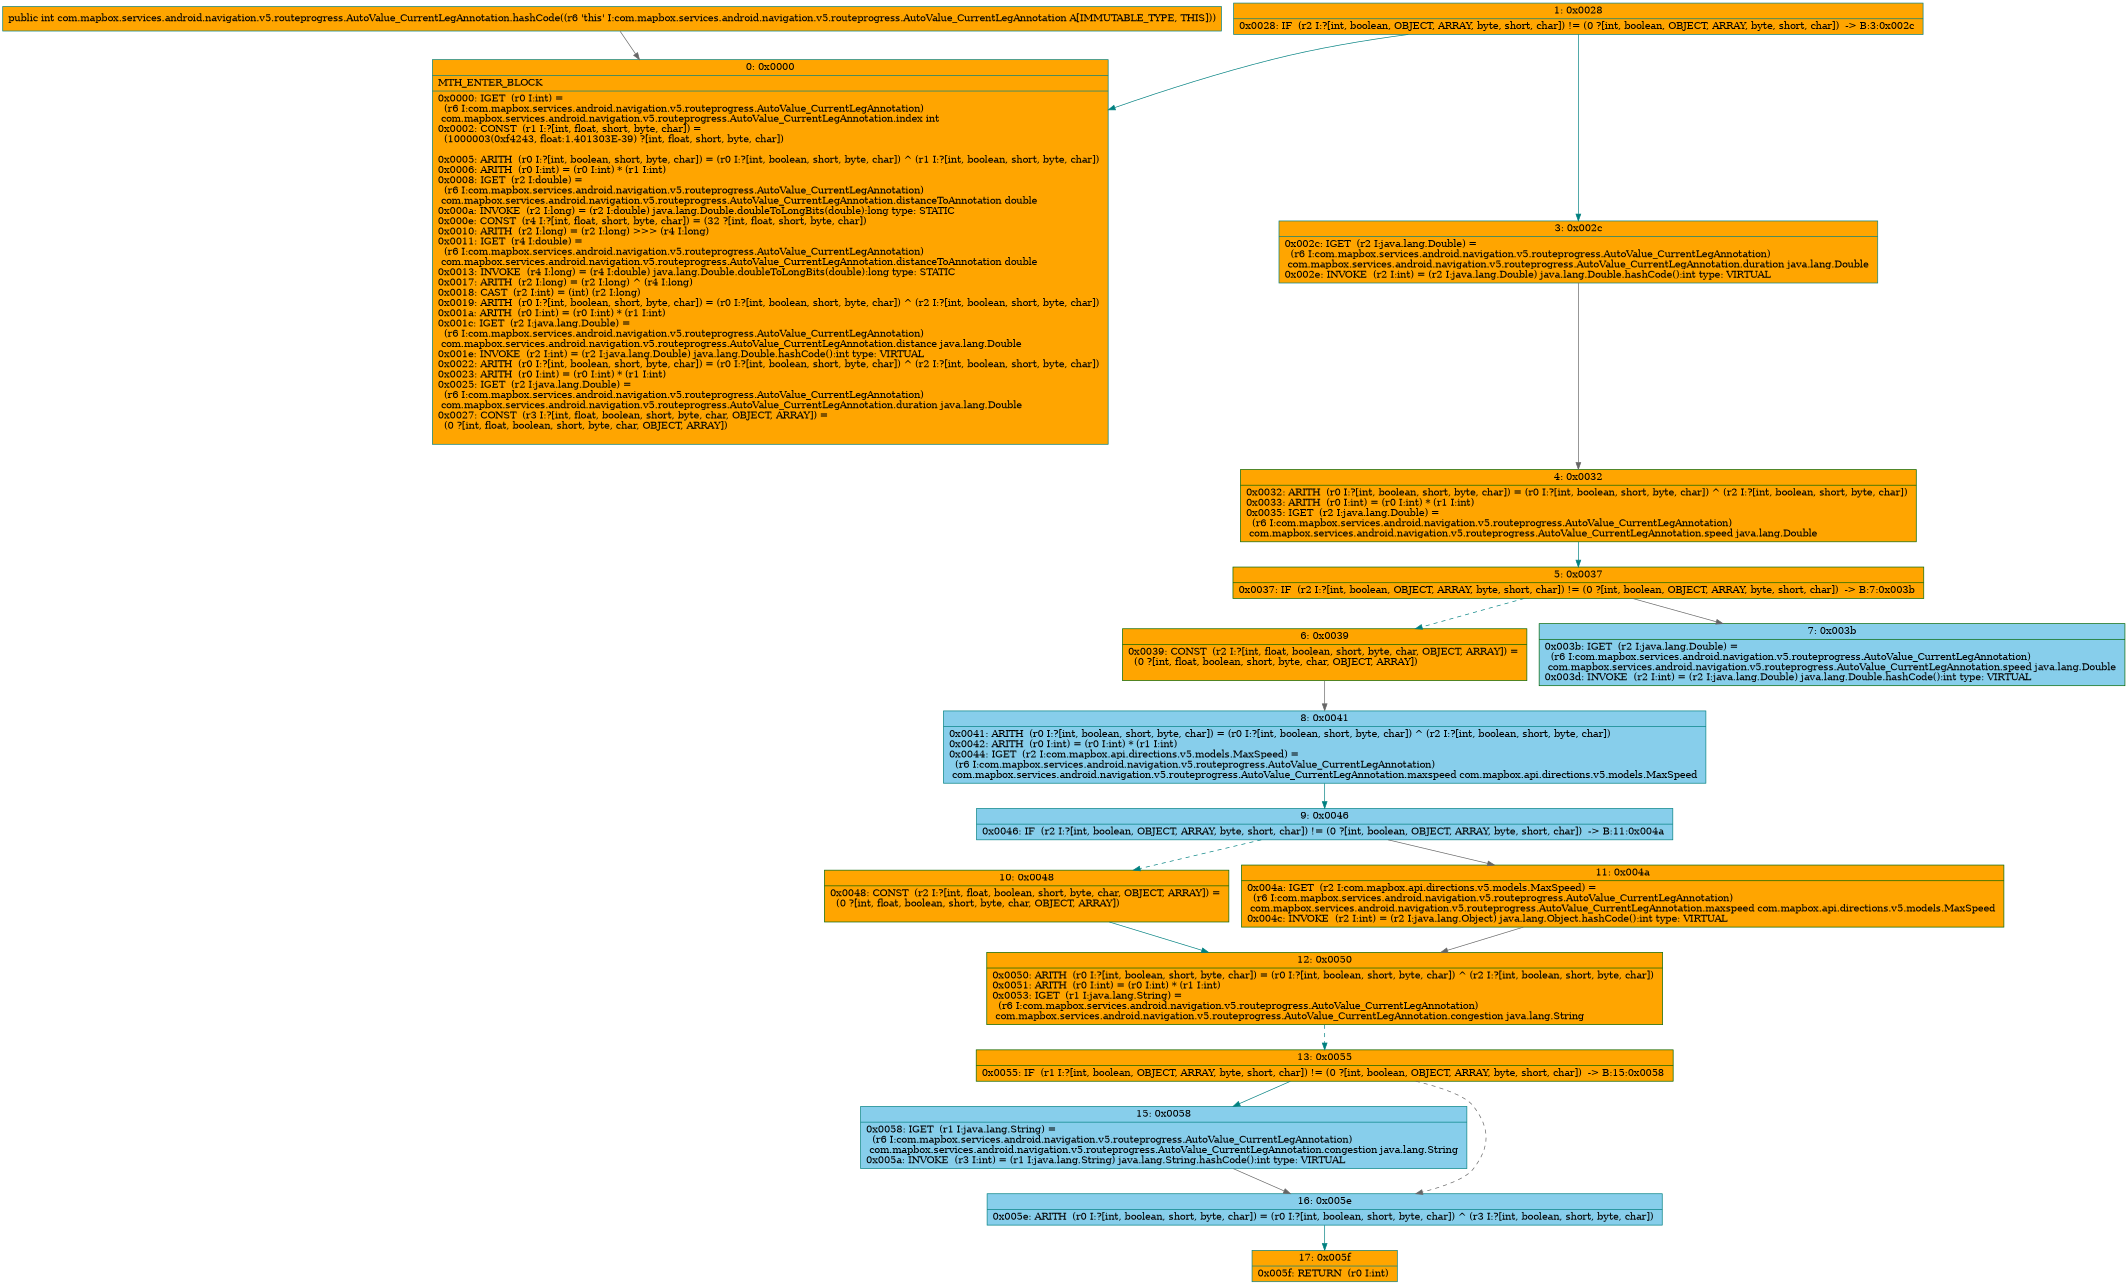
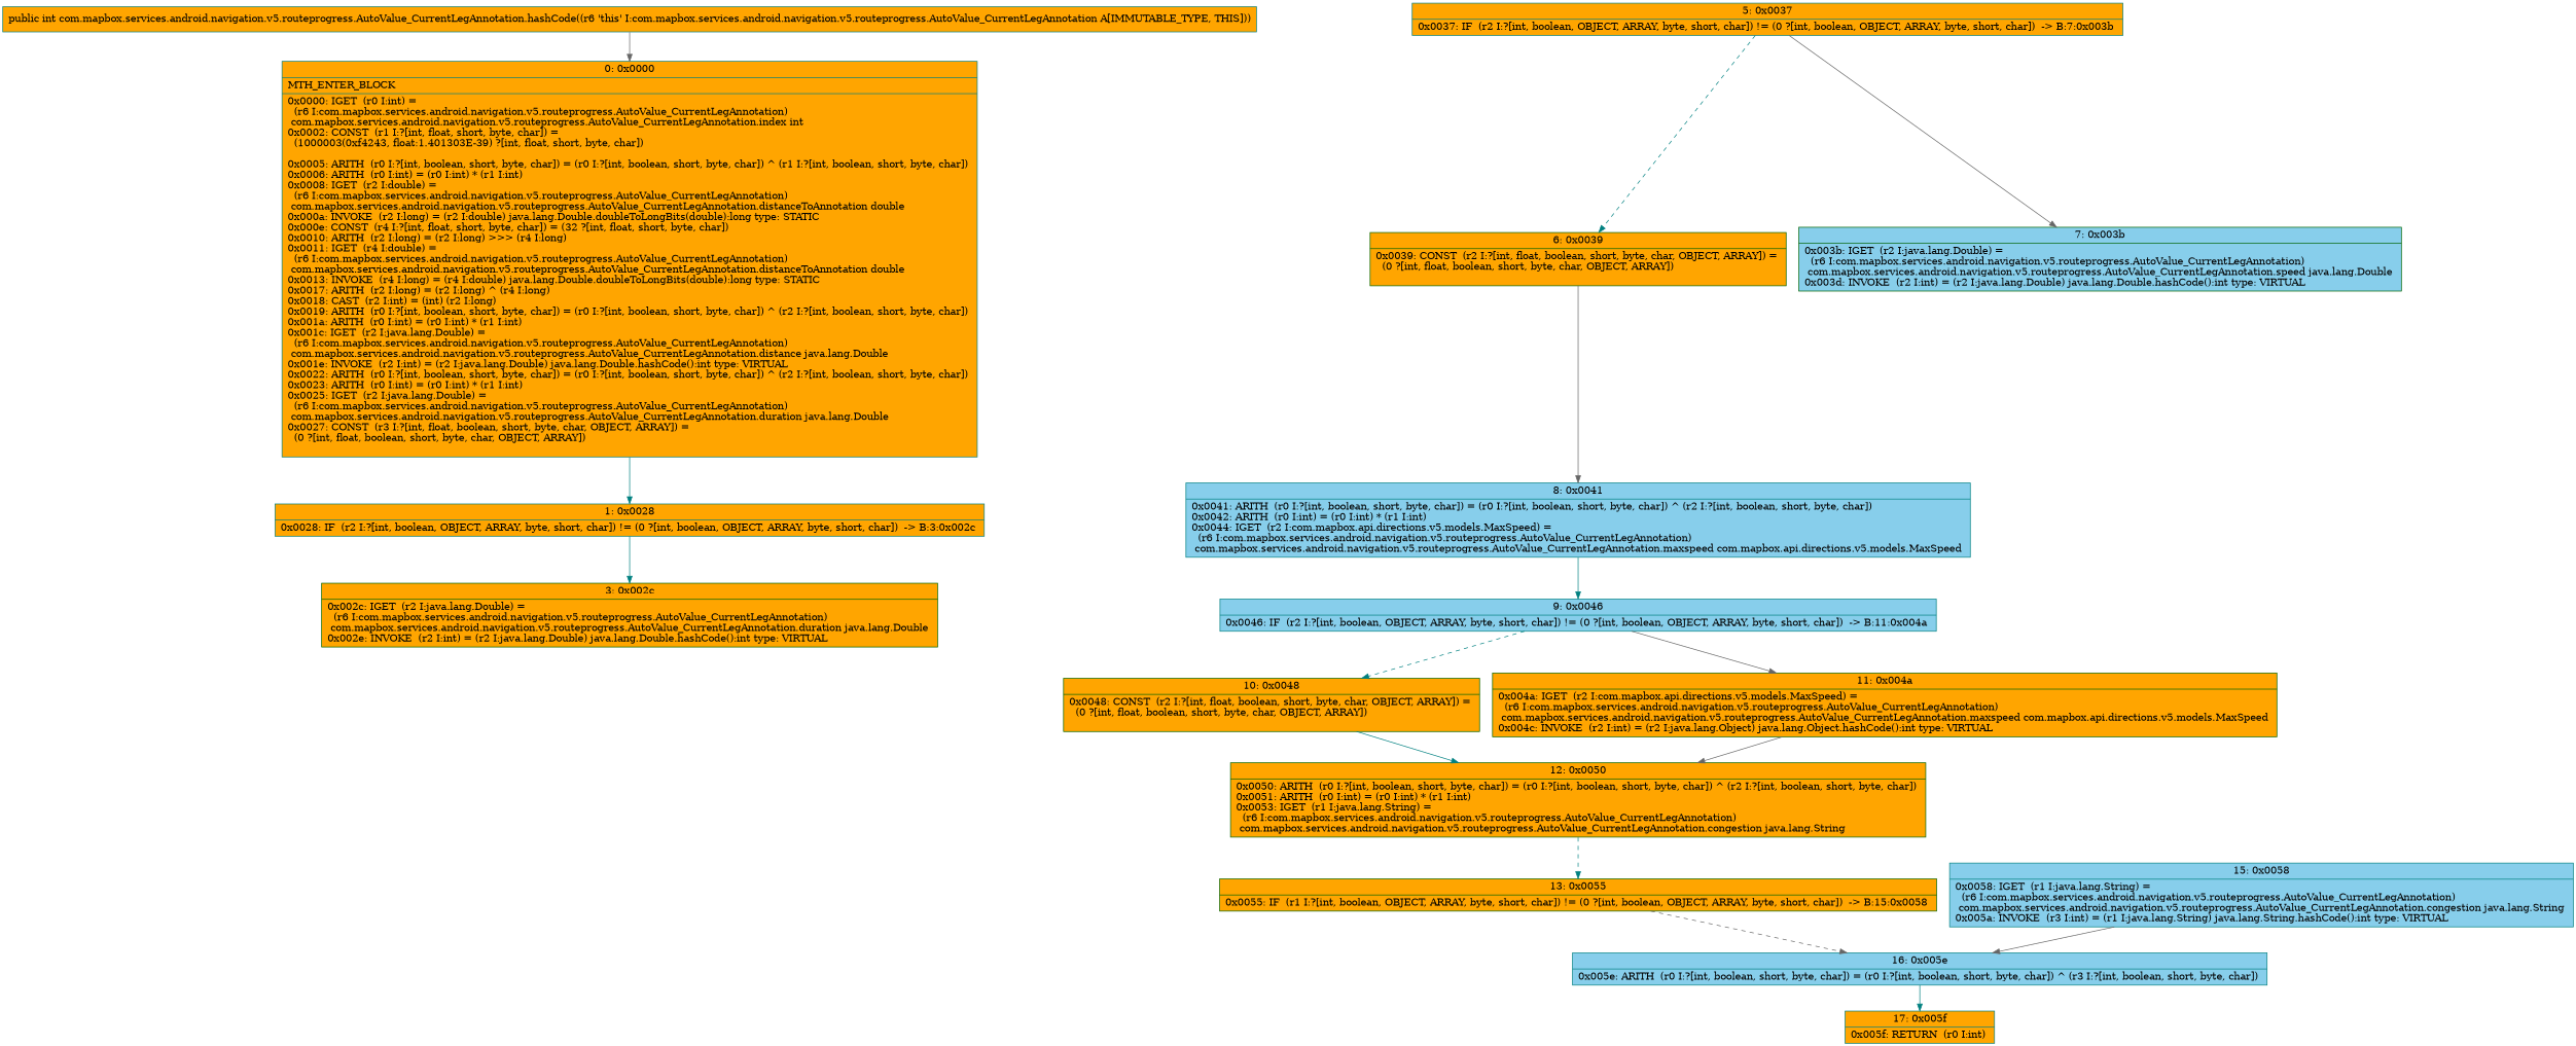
  digraph {
    node [color=teal fillcolor=orange shape=record style=filled]
    edge [color=teal]
    n1 [label="{0\:\ 0x0000|MTH_ENTER_BLOCK\l|0x0000: IGET  (r0 I:int) = \l  (r6 I:com.mapbox.services.android.navigation.v5.routeprogress.AutoValue_CurrentLegAnnotation)\l com.mapbox.services.android.navigation.v5.routeprogress.AutoValue_CurrentLegAnnotation.index int \l0x0002: CONST  (r1 I:?[int, float, short, byte, char]) = \l  (1000003(0xf4243, float:1.401303E\-39) ?[int, float, short, byte, char])\l \l0x0005: ARITH  (r0 I:?[int, boolean, short, byte, char]) = (r0 I:?[int, boolean, short, byte, char]) ^ (r1 I:?[int, boolean, short, byte, char]) \l0x0006: ARITH  (r0 I:int) = (r0 I:int) * (r1 I:int) \l0x0008: IGET  (r2 I:double) = \l  (r6 I:com.mapbox.services.android.navigation.v5.routeprogress.AutoValue_CurrentLegAnnotation)\l com.mapbox.services.android.navigation.v5.routeprogress.AutoValue_CurrentLegAnnotation.distanceToAnnotation double \l0x000a: INVOKE  (r2 I:long) = (r2 I:double) java.lang.Double.doubleToLongBits(double):long type: STATIC \l0x000e: CONST  (r4 I:?[int, float, short, byte, char]) = (32 ?[int, float, short, byte, char]) \l0x0010: ARITH  (r2 I:long) = (r2 I:long) \>\>\> (r4 I:long) \l0x0011: IGET  (r4 I:double) = \l  (r6 I:com.mapbox.services.android.navigation.v5.routeprogress.AutoValue_CurrentLegAnnotation)\l com.mapbox.services.android.navigation.v5.routeprogress.AutoValue_CurrentLegAnnotation.distanceToAnnotation double \l0x0013: INVOKE  (r4 I:long) = (r4 I:double) java.lang.Double.doubleToLongBits(double):long type: STATIC \l0x0017: ARITH  (r2 I:long) = (r2 I:long) ^ (r4 I:long) \l0x0018: CAST  (r2 I:int) = (int) (r2 I:long) \l0x0019: ARITH  (r0 I:?[int, boolean, short, byte, char]) = (r0 I:?[int, boolean, short, byte, char]) ^ (r2 I:?[int, boolean, short, byte, char]) \l0x001a: ARITH  (r0 I:int) = (r0 I:int) * (r1 I:int) \l0x001c: IGET  (r2 I:java.lang.Double) = \l  (r6 I:com.mapbox.services.android.navigation.v5.routeprogress.AutoValue_CurrentLegAnnotation)\l com.mapbox.services.android.navigation.v5.routeprogress.AutoValue_CurrentLegAnnotation.distance java.lang.Double \l0x001e: INVOKE  (r2 I:int) = (r2 I:java.lang.Double) java.lang.Double.hashCode():int type: VIRTUAL \l0x0022: ARITH  (r0 I:?[int, boolean, short, byte, char]) = (r0 I:?[int, boolean, short, byte, char]) ^ (r2 I:?[int, boolean, short, byte, char]) \l0x0023: ARITH  (r0 I:int) = (r0 I:int) * (r1 I:int) \l0x0025: IGET  (r2 I:java.lang.Double) = \l  (r6 I:com.mapbox.services.android.navigation.v5.routeprogress.AutoValue_CurrentLegAnnotation)\l com.mapbox.services.android.navigation.v5.routeprogress.AutoValue_CurrentLegAnnotation.duration java.lang.Double \l0x0027: CONST  (r3 I:?[int, float, boolean, short, byte, char, OBJECT, ARRAY]) = \l  (0 ?[int, float, boolean, short, byte, char, OBJECT, ARRAY])\l \l}"]
    n2 [label="{1\:\ 0x0028|0x0028: IF  (r2 I:?[int, boolean, OBJECT, ARRAY, byte, short, char]) != (0 ?[int, boolean, OBJECT, ARRAY, byte, short, char])  \-\> B:3:0x002c \l}"]
-   n3 [label="{3\:\ 0x002c|0x002c: IGET  (r2 I:java.lang.Double) = \l  (r6 I:com.mapbox.services.android.navigation.v5.routeprogress.AutoValue_CurrentLegAnnotation)\l com.mapbox.services.android.navigation.v5.routeprogress.AutoValue_CurrentLegAnnotation.duration java.lang.Double \l0x002e: INVOKE  (r2 I:int) = (r2 I:java.lang.Double) java.lang.Double.hashCode():int type: VIRTUAL \l}"]
-   n4 [color=darkgreen label="{4\:\ 0x0032|0x0032: ARITH  (r0 I:?[int, boolean, short, byte, char]) = (r0 I:?[int, boolean, short, byte, char]) ^ (r2 I:?[int, boolean, short, byte, char]) \l0x0033: ARITH  (r0 I:int) = (r0 I:int) * (r1 I:int) \l0x0035: IGET  (r2 I:java.lang.Double) = \l  (r6 I:com.mapbox.services.android.navigation.v5.routeprogress.AutoValue_CurrentLegAnnotation)\l com.mapbox.services.android.navigation.v5.routeprogress.AutoValue_CurrentLegAnnotation.speed java.lang.Double \l}"]
-   n5 [color=darkgreen label="{5\:\ 0x0037|0x0037: IF  (r2 I:?[int, boolean, OBJECT, ARRAY, byte, short, char]) != (0 ?[int, boolean, OBJECT, ARRAY, byte, short, char])  \-\> B:7:0x003b \l}"]
+   n3 [color=darkgreen label="{3\:\ 0x002c|0x002c: IGET  (r2 I:java.lang.Double) = \l  (r6 I:com.mapbox.services.android.navigation.v5.routeprogress.AutoValue_CurrentLegAnnotation)\l com.mapbox.services.android.navigation.v5.routeprogress.AutoValue_CurrentLegAnnotation.duration java.lang.Double \l0x002e: INVOKE  (r2 I:int) = (r2 I:java.lang.Double) java.lang.Double.hashCode():int type: VIRTUAL \l}"]
+   n5 [label="{5\:\ 0x0037|0x0037: IF  (r2 I:?[int, boolean, OBJECT, ARRAY, byte, short, char]) != (0 ?[int, boolean, OBJECT, ARRAY, byte, short, char])  \-\> B:7:0x003b \l}"]
    n6 [color=darkgreen label="{6\:\ 0x0039|0x0039: CONST  (r2 I:?[int, float, boolean, short, byte, char, OBJECT, ARRAY]) = \l  (0 ?[int, float, boolean, short, byte, char, OBJECT, ARRAY])\l \l}"]
    n7 [color=darkgreen fillcolor=skyblue label="{7\:\ 0x003b|0x003b: IGET  (r2 I:java.lang.Double) = \l  (r6 I:com.mapbox.services.android.navigation.v5.routeprogress.AutoValue_CurrentLegAnnotation)\l com.mapbox.services.android.navigation.v5.routeprogress.AutoValue_CurrentLegAnnotation.speed java.lang.Double \l0x003d: INVOKE  (r2 I:int) = (r2 I:java.lang.Double) java.lang.Double.hashCode():int type: VIRTUAL \l}"]
    n8 [fillcolor=skyblue label="{8\:\ 0x0041|0x0041: ARITH  (r0 I:?[int, boolean, short, byte, char]) = (r0 I:?[int, boolean, short, byte, char]) ^ (r2 I:?[int, boolean, short, byte, char]) \l0x0042: ARITH  (r0 I:int) = (r0 I:int) * (r1 I:int) \l0x0044: IGET  (r2 I:com.mapbox.api.directions.v5.models.MaxSpeed) = \l  (r6 I:com.mapbox.services.android.navigation.v5.routeprogress.AutoValue_CurrentLegAnnotation)\l com.mapbox.services.android.navigation.v5.routeprogress.AutoValue_CurrentLegAnnotation.maxspeed com.mapbox.api.directions.v5.models.MaxSpeed \l}"]
    n9 [fillcolor=skyblue label="{9\:\ 0x0046|0x0046: IF  (r2 I:?[int, boolean, OBJECT, ARRAY, byte, short, char]) != (0 ?[int, boolean, OBJECT, ARRAY, byte, short, char])  \-\> B:11:0x004a \l}"]
    n10 [color=darkgreen label="{10\:\ 0x0048|0x0048: CONST  (r2 I:?[int, float, boolean, short, byte, char, OBJECT, ARRAY]) = \l  (0 ?[int, float, boolean, short, byte, char, OBJECT, ARRAY])\l \l}"]
    n11 [color=darkgreen label="{11\:\ 0x004a|0x004a: IGET  (r2 I:com.mapbox.api.directions.v5.models.MaxSpeed) = \l  (r6 I:com.mapbox.services.android.navigation.v5.routeprogress.AutoValue_CurrentLegAnnotation)\l com.mapbox.services.android.navigation.v5.routeprogress.AutoValue_CurrentLegAnnotation.maxspeed com.mapbox.api.directions.v5.models.MaxSpeed \l0x004c: INVOKE  (r2 I:int) = (r2 I:java.lang.Object) java.lang.Object.hashCode():int type: VIRTUAL \l}"]
    n12 [color=darkgreen label="{12\:\ 0x0050|0x0050: ARITH  (r0 I:?[int, boolean, short, byte, char]) = (r0 I:?[int, boolean, short, byte, char]) ^ (r2 I:?[int, boolean, short, byte, char]) \l0x0051: ARITH  (r0 I:int) = (r0 I:int) * (r1 I:int) \l0x0053: IGET  (r1 I:java.lang.String) = \l  (r6 I:com.mapbox.services.android.navigation.v5.routeprogress.AutoValue_CurrentLegAnnotation)\l com.mapbox.services.android.navigation.v5.routeprogress.AutoValue_CurrentLegAnnotation.congestion java.lang.String \l}"]
    n13 [color=darkgreen label="{13\:\ 0x0055|0x0055: IF  (r1 I:?[int, boolean, OBJECT, ARRAY, byte, short, char]) != (0 ?[int, boolean, OBJECT, ARRAY, byte, short, char])  \-\> B:15:0x0058 \l}"]
    n14 [fillcolor=skyblue label="{15\:\ 0x0058|0x0058: IGET  (r1 I:java.lang.String) = \l  (r6 I:com.mapbox.services.android.navigation.v5.routeprogress.AutoValue_CurrentLegAnnotation)\l com.mapbox.services.android.navigation.v5.routeprogress.AutoValue_CurrentLegAnnotation.congestion java.lang.String \l0x005a: INVOKE  (r3 I:int) = (r1 I:java.lang.String) java.lang.String.hashCode():int type: VIRTUAL \l}"]
    n15 [fillcolor=skyblue label="{16\:\ 0x005e|0x005e: ARITH  (r0 I:?[int, boolean, short, byte, char]) = (r0 I:?[int, boolean, short, byte, char]) ^ (r3 I:?[int, boolean, short, byte, char]) \l}"]
    n16 [label="{17\:\ 0x005f|0x005f: RETURN  (r0 I:int) \l}"]
    n17 [label="{public int com.mapbox.services.android.navigation.v5.routeprogress.AutoValue_CurrentLegAnnotation.hashCode((r6 'this' I:com.mapbox.services.android.navigation.v5.routeprogress.AutoValue_CurrentLegAnnotation A[IMMUTABLE_TYPE, THIS])) }"]
-   n2 -> n1
+   n1 -> n2
    n2 -> n3
-   n3 -> n4 [color=gray40]
-   n4 -> n5
    n5 -> n6 [style=dashed]
    n5 -> n7 [color=gray40]
    n6 -> n8 [color=gray40]
    n8 -> n9
    n9 -> n10 [style=dashed]
    n9 -> n11 [color=gray40]
    n10 -> n12
    n11 -> n12 [color=gray40]
    n12 -> n13 [style=dashed]
-   n13 -> n14
    n13 -> n15 [color=gray40 style=dashed]
    n14 -> n15 [color=gray40]
    n15 -> n16
    n17 -> n1 [color=gray40]
  }
